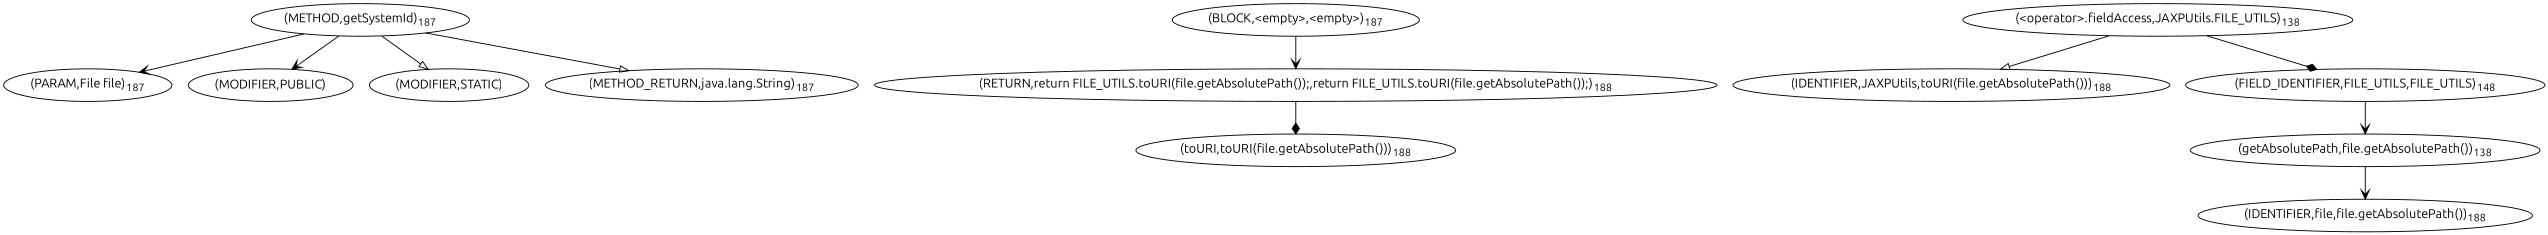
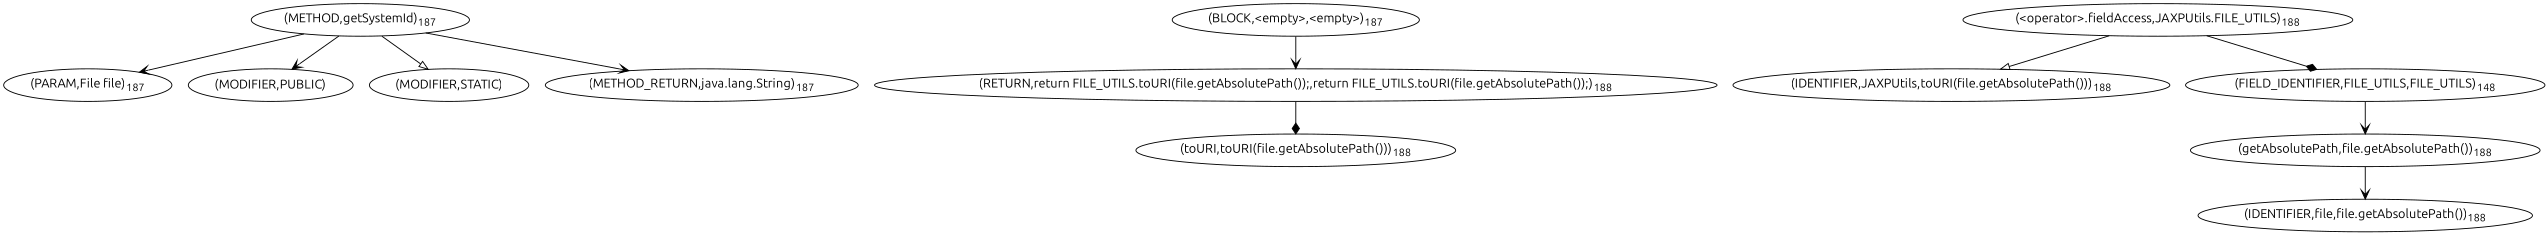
  digraph {
    fontname=Ubuntu
    node [fontname=Ubuntu]
    edge [arrowhead=vee fontname=Ubuntu]
    n1 [label=<(METHOD,getSystemId)<SUB>187</SUB>>]
    n2 [label=<(PARAM,File file)<SUB>187</SUB>>]
    n3 [label=<(MODIFIER,PUBLIC)>]
    n4 [label=<(MODIFIER,STATIC)>]
    n5 [label=<(METHOD_RETURN,java.lang.String)<SUB>187</SUB>>]
    n6 [label=<(BLOCK,&lt;empty&gt;,&lt;empty&gt;)<SUB>187</SUB>>]
    n7 [label=<(RETURN,return FILE_UTILS.toURI(file.getAbsolutePath());,return FILE_UTILS.toURI(file.getAbsolutePath());)<SUB>188</SUB>>]
    n8 [label=<(toURI,toURI(file.getAbsolutePath()))<SUB>188</SUB>>]
-   n9 [label=<(&lt;operator&gt;.fieldAccess,JAXPUtils.FILE_UTILS)<SUB>138</SUB>>]
+   n9 [label=<(&lt;operator&gt;.fieldAccess,JAXPUtils.FILE_UTILS)<SUB>188</SUB>>]
    n10 [label=<(IDENTIFIER,JAXPUtils,toURI(file.getAbsolutePath()))<SUB>188</SUB>>]
    n11 [label=<(FIELD_IDENTIFIER,FILE_UTILS,FILE_UTILS)<SUB>148</SUB>>]
-   n12 [label=<(getAbsolutePath,file.getAbsolutePath())<SUB>138</SUB>>]
+   n12 [label=<(getAbsolutePath,file.getAbsolutePath())<SUB>188</SUB>>]
    n13 [label=<(IDENTIFIER,file,file.getAbsolutePath())<SUB>188</SUB>>]
    n1 -> n2
    n1 -> n3
    n1 -> n4 [arrowhead=onormal]
-   n1 -> n5 [arrowhead=onormal]
+   n1 -> n5
    n6 -> n7
    n7 -> n8 [arrowhead=diamond]
    n9 -> n10 [arrowhead=onormal]
    n9 -> n11 [arrowhead=diamond]
    n11 -> n12
    n12 -> n13
  }
